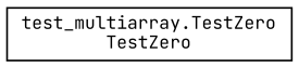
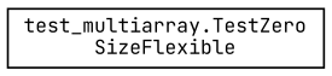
  digraph {
    rankdir=LR
    fontname="JetBrains Mono"
-   n1 [color=black fillcolor=white fontname="JetBrains Mono" fontsize=10 height=0.2 label="test_multiarray.TestZero\lTestZero" shape=record style=filled width=0.4]
+   n1 [color=black fillcolor=white fontname="JetBrains Mono" fontsize=10 height=0.2 label="test_multiarray.TestZero\lSizeFlexible" shape=record style=filled width=0.4]
  }
